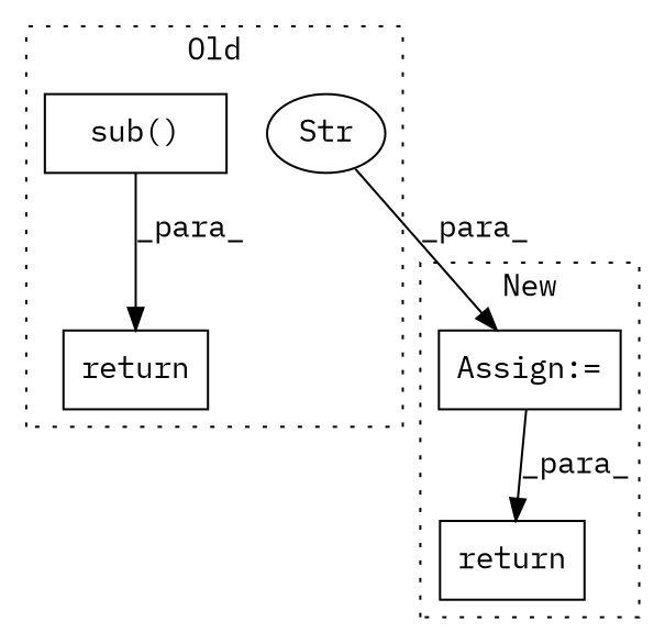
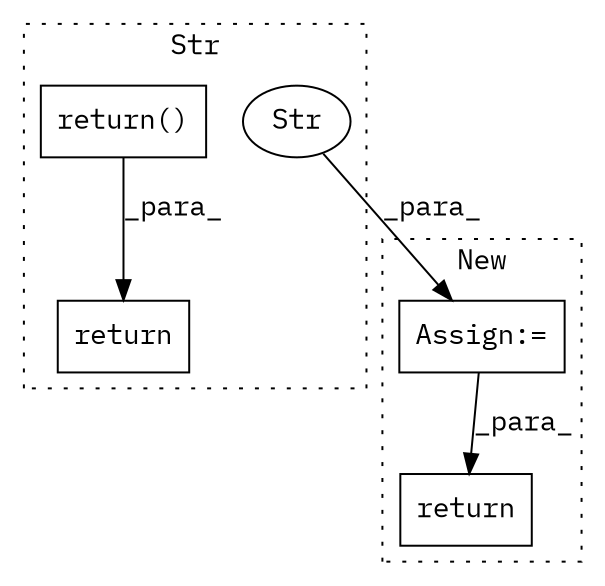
  digraph {
    fontname="IBM Plex Mono"
    node [a=93 fontname="IBM Plex Mono" l=7 shape=box]
    edge [fontname="IBM Plex Mono"]
-   n1 [a=75 l="7,1" label="sub()" s="1525,1562"]
+   n1 [a=75 l="7,1" label="return()" s="1525,1562"]
    n2 [label=return s=1630]
    n3 [a=66 l=9 label=Str s=1532 shape=ellipse]
    n4 [label=return s=1686]
    n5 [a=68 l=3 label="Assign:=" s=1633]
    subgraph cluster_1 {
-     label=Old
+     label=Str
      style=dotted
      n1
      n2
      n3
    }
    subgraph cluster_2 {
      label=New
      style=dotted
      n4
      n5
    }
    n1 -> n2 [label=_para_]
    n3 -> n5 [label=_para_]
    n5 -> n4 [label=_para_]
  }
